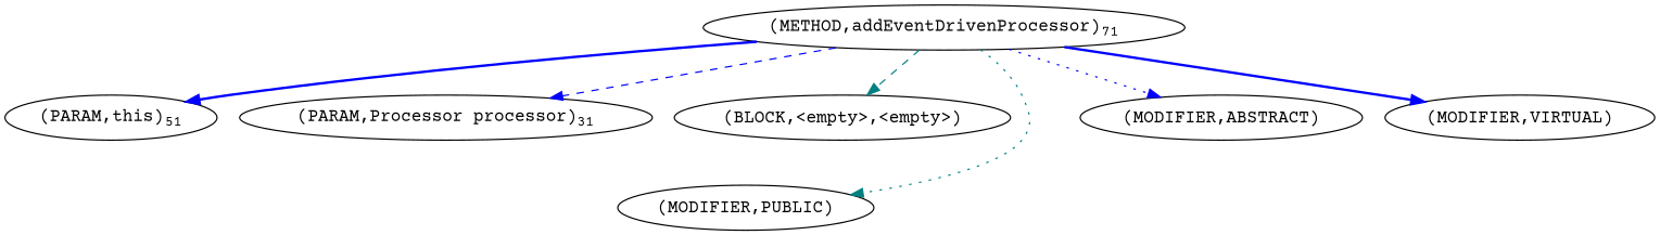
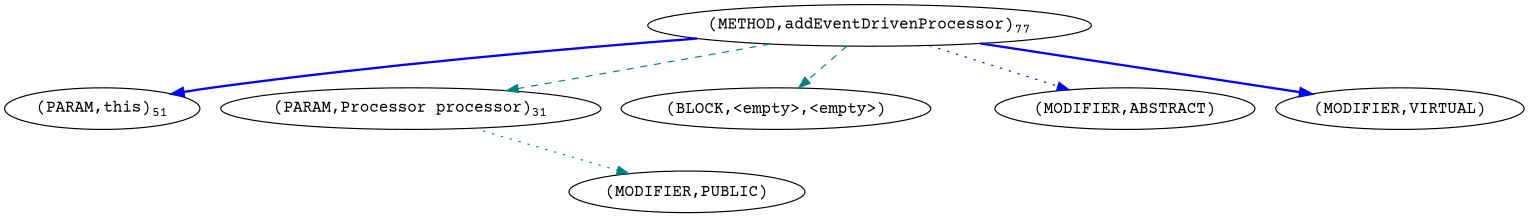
  digraph {
    fontname="Courier Prime"
    node [fontname="Courier Prime"]
    edge [color=blue fontname="Courier Prime" style=bold]
-   n1 [label=<(METHOD,addEventDrivenProcessor)<SUB>71</SUB>>]
+   n1 [label=<(METHOD,addEventDrivenProcessor)<SUB>77</SUB>>]
    n2 [label=<(PARAM,this)<SUB>51</SUB>>]
    n3 [label=<(PARAM,Processor processor)<SUB>31</SUB>>]
    n4 [label=<(BLOCK,&lt;empty&gt;,&lt;empty&gt;)>]
    n5 [label=<(MODIFIER,PUBLIC)>]
    n6 [label=<(MODIFIER,ABSTRACT)>]
    n7 [label=<(MODIFIER,VIRTUAL)>]
    n1 -> n2
-   n1 -> n3 [style=dashed]
+   n1 -> n3 [color=teal style=dashed]
    n1 -> n4 [color=teal style=dashed]
-   n1 -> n5 [color=teal style=dotted]
+   n3 -> n5 [color=teal style=dotted]
    n1 -> n6 [style=dotted]
    n1 -> n7
  }
